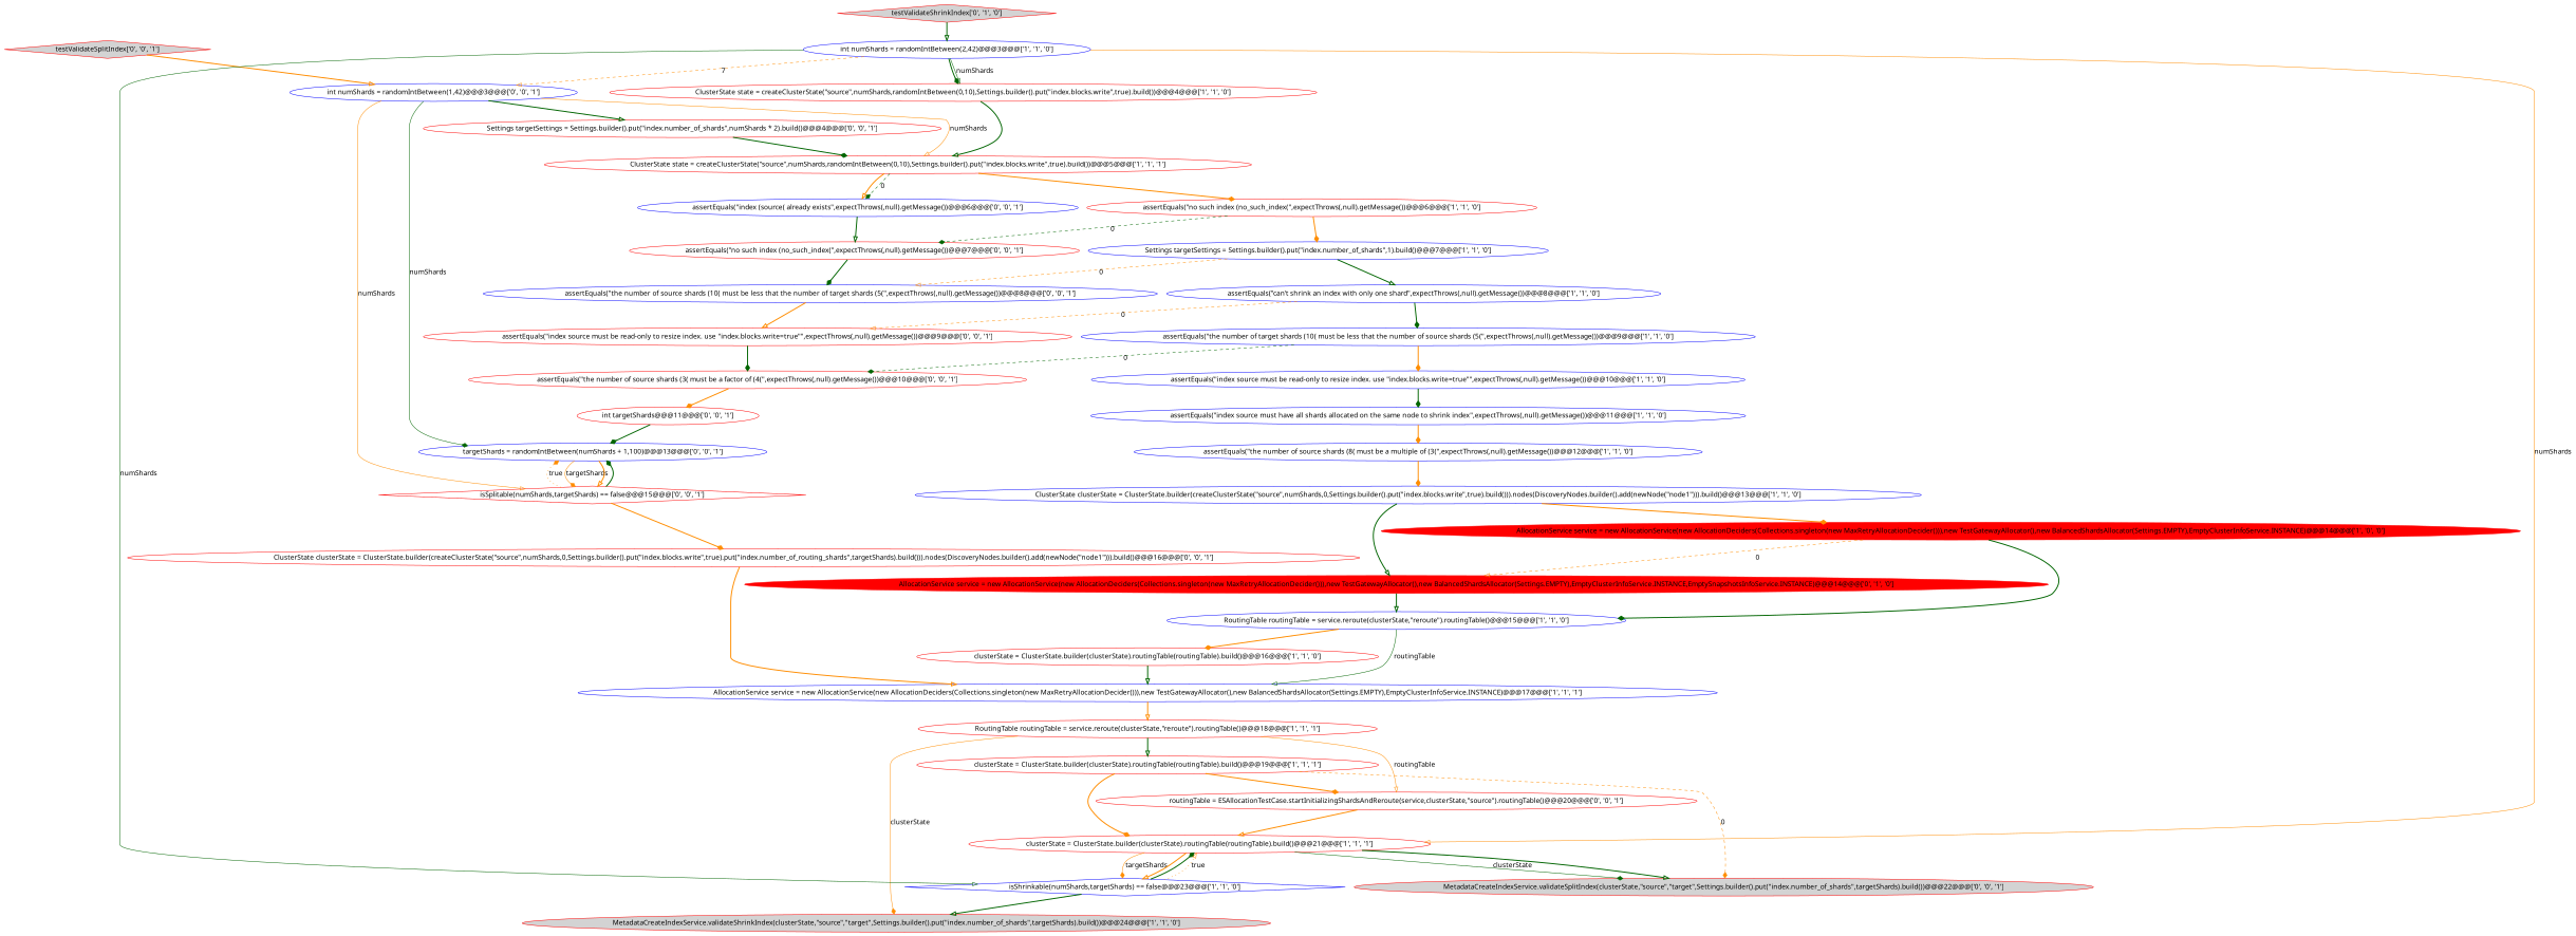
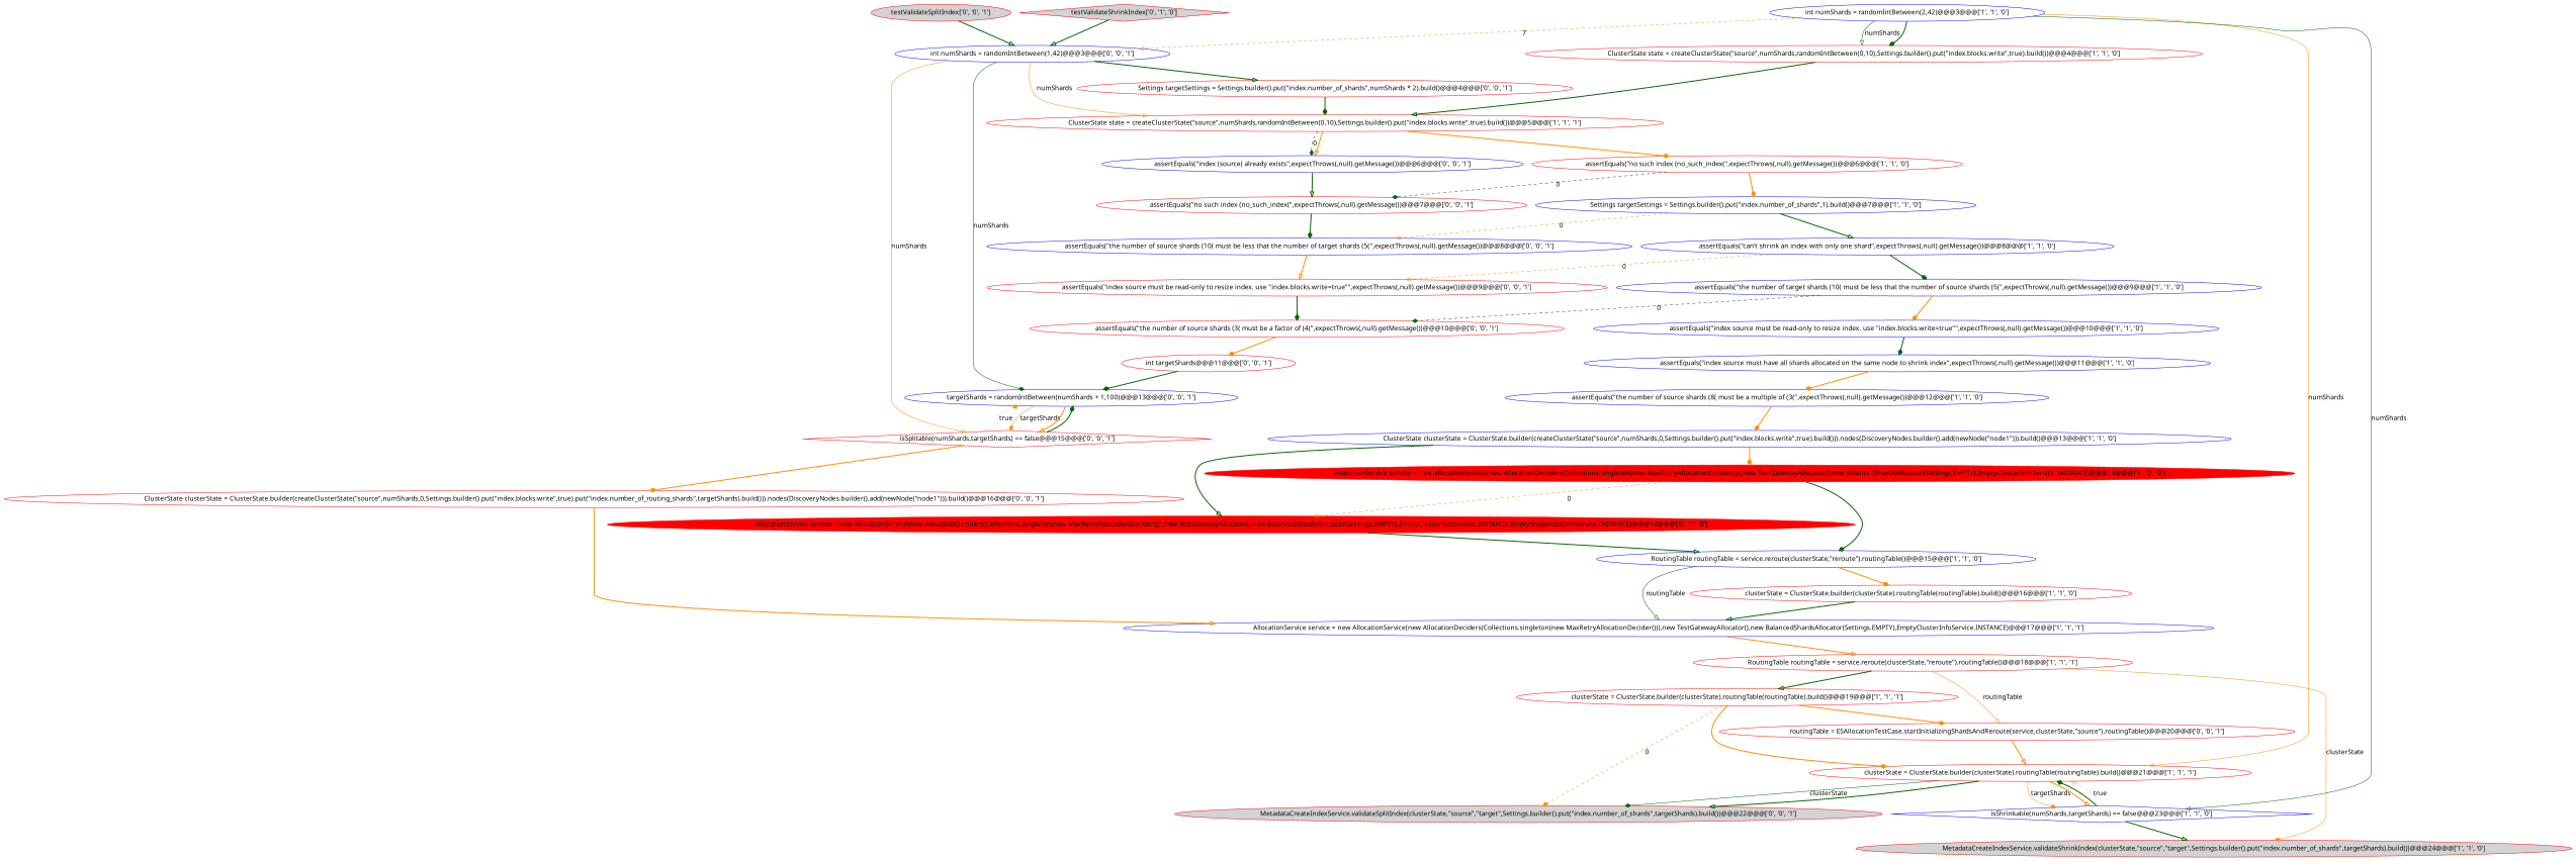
  digraph {
    fontname="Noto Sans"
    node [color=red fillcolor=white fontname="Noto Sans" shape=ellipse style=filled]
    edge [arrowhead=onormal color=darkorange fontname="Noto Sans" style=bold]
    n1 [label="RoutingTable routingTable = service.reroute(clusterState,\"reroute\").routingTable()@@@18@@@['1', '1', '1']"]
    n2 [label="clusterState = ClusterState.builder(clusterState).routingTable(routingTable).build()@@@19@@@['1', '1', '1']"]
    n3 [fillcolor=lightgray label="MetadataCreateIndexService.validateShrinkIndex(clusterState,\"source\",\"target\",Settings.builder().put(\"index.number_of_shards\",targetShards).build())@@@24@@@['1', '1', '0']"]
    n4 [label="routingTable = ESAllocationTestCase.startInitializingShardsAndReroute(service,clusterState,\"source\").routingTable()@@@20@@@['0', '0', '1']"]
    n5 [fillcolor=lightgray label="MetadataCreateIndexService.validateSplitIndex(clusterState,\"source\",\"target\",Settings.builder().put(\"index.number_of_shards\",targetShards).build())@@@22@@@['0', '0', '1']"]
    n6 [label="clusterState = ClusterState.builder(clusterState).routingTable(routingTable).build()@@@21@@@['1', '1', '1']"]
    n7 [color=blue label="assertEquals(\"index source must be read-only to resize index. use \"index.blocks.write=true\"\",expectThrows(,null).getMessage())@@@10@@@['1', '1', '0']"]
    n8 [color=blue label="assertEquals(\"index source must have all shards allocated on the same node to shrink index\",expectThrows(,null).getMessage())@@@11@@@['1', '1', '0']"]
    n9 [color=blue label="assertEquals(\"the number of source shards (8( must be a multiple of (3(\",expectThrows(,null).getMessage())@@@12@@@['1', '1', '0']"]
    n10 [fillcolor=red label="AllocationService service = new AllocationService(new AllocationDeciders(Collections.singleton(new MaxRetryAllocationDecider())),new TestGatewayAllocator(),new BalancedShardsAllocator(Settings.EMPTY),EmptyClusterInfoService.INSTANCE,EmptySnapshotsInfoService.INSTANCE)@@@14@@@['0', '1', '0']"]
    n11 [color=blue label="RoutingTable routingTable = service.reroute(clusterState,\"reroute\").routingTable()@@@15@@@['1', '1', '0']"]
    n12 [color=blue label="AllocationService service = new AllocationService(new AllocationDeciders(Collections.singleton(new MaxRetryAllocationDecider())),new TestGatewayAllocator(),new BalancedShardsAllocator(Settings.EMPTY),EmptyClusterInfoService.INSTANCE)@@@17@@@['1', '1', '1']"]
    n13 [label="clusterState = ClusterState.builder(clusterState).routingTable(routingTable).build()@@@16@@@['1', '1', '0']"]
    n14 [color=blue label="targetShards = randomIntBetween(numShards + 1,100)@@@13@@@['0', '0', '1']"]
    n15 [label="isSplitable(numShards,targetShards) == false@@@15@@@['0', '0', '1']" shape=diamond]
    n16 [label="ClusterState clusterState = ClusterState.builder(createClusterState(\"source\",numShards,0,Settings.builder().put(\"index.blocks.write\",true).put(\"index.number_of_routing_shards\",targetShards).build())).nodes(DiscoveryNodes.builder().add(newNode(\"node1\"))).build()@@@16@@@['0', '0', '1']"]
    n17 [label="assertEquals(\"the number of source shards (3( must be a factor of (4(\",expectThrows(,null).getMessage())@@@10@@@['0', '0', '1']"]
    n18 [label="int targetShards@@@11@@@['0', '0', '1']"]
    n19 [color=blue label="assertEquals(\"can't shrink an index with only one shard\",expectThrows(,null).getMessage())@@@8@@@['1', '1', '0']"]
    n20 [label="assertEquals(\"index source must be read-only to resize index. use \"index.blocks.write=true\"\",expectThrows(,null).getMessage())@@@9@@@['0', '0', '1']"]
    n21 [color=blue label="assertEquals(\"the number of target shards (10( must be less that the number of source shards (5(\",expectThrows(,null).getMessage())@@@9@@@['1', '1', '0']"]
-   n22 [fillcolor=lightgray label="testValidateSplitIndex['0', '0', '1']" shape=diamond]
+   n22 [fillcolor=lightgray label="testValidateSplitIndex['0', '0', '1']"]
    n23 [color=blue label="int numShards = randomIntBetween(1,42)@@@3@@@['0', '0', '1']"]
    n24 [label="ClusterState state = createClusterState(\"source\",numShards,randomIntBetween(0,10),Settings.builder().put(\"index.blocks.write\",true).build())@@@5@@@['1', '1', '1']"]
    n25 [label="Settings targetSettings = Settings.builder().put(\"index.number_of_shards\",numShards * 2).build()@@@4@@@['0', '0', '1']"]
    n26 [label="assertEquals(\"no such index (no_such_index(\",expectThrows(,null).getMessage())@@@6@@@['1', '1', '0']"]
    n27 [color=blue label="assertEquals(\"index (source( already exists\",expectThrows(,null).getMessage())@@@6@@@['0', '0', '1']"]
    n28 [label="assertEquals(\"no such index (no_such_index(\",expectThrows(,null).getMessage())@@@7@@@['0', '0', '1']"]
    n29 [color=blue label="assertEquals(\"the number of source shards (10( must be less that the number of target shards (5(\",expectThrows(,null).getMessage())@@@8@@@['0', '0', '1']"]
    n30 [color=blue label="isShrinkable(numShards,targetShards) == false@@@23@@@['1', '1', '0']" shape=diamond]
    n31 [color=blue label="Settings targetSettings = Settings.builder().put(\"index.number_of_shards\",1).build()@@@7@@@['1', '1', '0']"]
    n32 [color=blue label="ClusterState clusterState = ClusterState.builder(createClusterState(\"source\",numShards,0,Settings.builder().put(\"index.blocks.write\",true).build())).nodes(DiscoveryNodes.builder().add(newNode(\"node1\"))).build()@@@13@@@['1', '1', '0']"]
    n33 [fillcolor=red label="AllocationService service = new AllocationService(new AllocationDeciders(Collections.singleton(new MaxRetryAllocationDecider())),new TestGatewayAllocator(),new BalancedShardsAllocator(Settings.EMPTY),EmptyClusterInfoService.INSTANCE)@@@14@@@['1', '0', '0']"]
    n34 [label="ClusterState state = createClusterState(\"source\",numShards,randomIntBetween(0,10),Settings.builder().put(\"index.blocks.write\",true).build())@@@4@@@['1', '1', '0']"]
    n35 [color=blue label="int numShards = randomIntBetween(2,42)@@@3@@@['1', '1', '0']"]
    n36 [fillcolor=lightgray label="testValidateShrinkIndex['0', '1', '0']" shape=diamond]
    n1 -> n2 [color=darkgreen]
    n1 -> n3 [arrowhead=diamond label=clusterState style=solid]
    n1 -> n4 [label=routingTable style=solid]
    n2 -> n4 [arrowhead=diamond]
    n2 -> n5 [arrowhead=diamond label=0 style=dashed]
    n2 -> n6 [arrowhead=diamond]
    n4 -> n6
    n6 -> n5 [arrowhead=diamond color=darkgreen label=clusterState style=solid]
    n6 -> n5 [color=darkgreen]
    n6 -> n30 [arrowhead=diamond label=targetShards style=solid]
    n6 -> n30
    n7 -> n8 [arrowhead=diamond color=darkgreen]
    n8 -> n9 [arrowhead=diamond]
    n9 -> n32 [arrowhead=diamond]
    n10 -> n11 [color=darkgreen]
    n11 -> n12 [color=darkgreen label=routingTable style=solid]
    n11 -> n13 [arrowhead=diamond]
    n12 -> n1
    n13 -> n12 [color=darkgreen]
    n14 -> n15 [arrowhead=diamond label=targetShards style=solid]
    n14 -> n15
    n15 -> n14 [arrowhead=diamond color=darkgreen]
    n15 -> n14 [arrowhead=diamond label=true style=dotted]
    n15 -> n16 [arrowhead=diamond]
    n16 -> n12
    n17 -> n18 [arrowhead=diamond]
    n18 -> n14 [arrowhead=diamond color=darkgreen]
    n19 -> n20 [label=0 style=dashed]
    n19 -> n21 [arrowhead=diamond color=darkgreen]
    n20 -> n17 [arrowhead=diamond color=darkgreen]
    n21 -> n7 [arrowhead=diamond]
    n21 -> n17 [arrowhead=diamond color=darkgreen label=0 style=dashed]
-   n22 -> n23
+   n22 -> n23 [color=darkgreen]
    n23 -> n14 [arrowhead=diamond color=darkgreen label=numShards style=solid]
    n23 -> n15 [label=numShards style=solid]
    n23 -> n24 [label=numShards style=solid]
    n23 -> n25 [color=darkgreen]
    n24 -> n26 [arrowhead=diamond]
    n24 -> n27
    n24 -> n27 [arrowhead=diamond color=darkgreen label=0 style=dashed]
    n25 -> n24 [arrowhead=diamond color=darkgreen]
    n26 -> n28 [arrowhead=diamond color=darkgreen label=0 style=dashed]
    n26 -> n31 [arrowhead=diamond]
    n27 -> n28 [color=darkgreen]
    n28 -> n29 [arrowhead=diamond color=darkgreen]
    n29 -> n20
    n30 -> n3 [color=darkgreen]
    n30 -> n6 [arrowhead=diamond color=darkgreen]
    n30 -> n6 [label=true style=dotted]
    n31 -> n19 [color=darkgreen]
    n31 -> n29 [label=0 style=dashed]
    n32 -> n10 [color=darkgreen]
    n32 -> n33 [arrowhead=diamond]
    n33 -> n10 [label=0 style=dashed]
    n33 -> n11 [arrowhead=diamond color=darkgreen]
    n34 -> n24 [color=darkgreen]
    n35 -> n6 [label=numShards style=solid]
    n35 -> n23 [label=7 style=dashed]
    n35 -> n30 [color=darkgreen label=numShards style=solid]
    n35 -> n34 [color=darkgreen label=numShards style=solid]
    n35 -> n34 [arrowhead=diamond color=darkgreen]
-   n36 -> n35 [color=darkgreen]
+   n36 -> n23 [color=darkgreen]
  }
